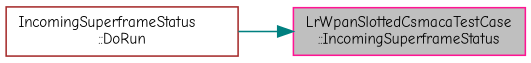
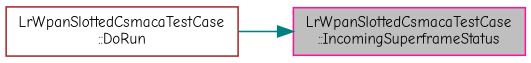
  digraph {
    rankdir=RL
    fontname="Comic Neue"
    node [fontname="Comic Neue" fontsize=10 shape=record style=filled]
    n1 [color=deeppink fillcolor=grey75 fontcolor=black height=0.2 label="LrWpanSlottedCsmacaTestCase\l::IncomingSuperframeStatus" width=0.4]
-   n2 [color=brown fillcolor=white height=0.2 label="IncomingSuperframeStatus\l::DoRun" width=0.4]
+   n2 [color=brown fillcolor=white height=0.2 label="LrWpanSlottedCsmacaTestCase\l::DoRun" width=0.4]
    n1 -> n2 [color=teal dir=back fontname="Comic Neue" fontsize=10 labelfontname=Helvetica labelfontsize=10 style=solid]
  }
